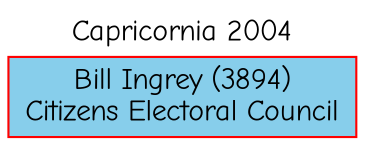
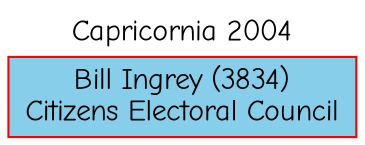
  digraph {
    label="Capricornia 2004"
    labelloc=t
    mclimit=10
    fontname="Comic Neue"
-   n1 [label="Bill Ingrey (3894)\nCitizens Electoral Council" shape=box style=filled fillcolor=skyblue color=red fontname="Comic Neue"]
+   n1 [label="Bill Ingrey (3834)\nCitizens Electoral Council" shape=box style=filled fillcolor=skyblue color=red fontname="Comic Neue"]
  }
